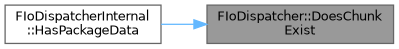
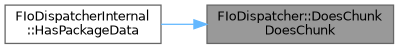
  digraph {
    rankdir=RL
    node [fontname=Helvetica fontsize=10 shape=box style=filled]
-   n1 [color=gray40 fillcolor=grey60 fontcolor=black height=0.2 label="FIoDispatcher::DoesChunk\lExist" width=0.4]
+   n1 [color=gray40 fillcolor=grey60 fontcolor=black height=0.2 label="FIoDispatcher::DoesChunk\lDoesChunk" width=0.4]
    n2 [color=grey40 fillcolor=white height=0.2 label="FIoDispatcherInternal\l::HasPackageData" width=0.4]
    n1 -> n2 [color=steelblue1 dir=back fontname=Helvetica fontsize=10 labelfontname=Helvetica labelfontsize=10 style=solid]
  }
